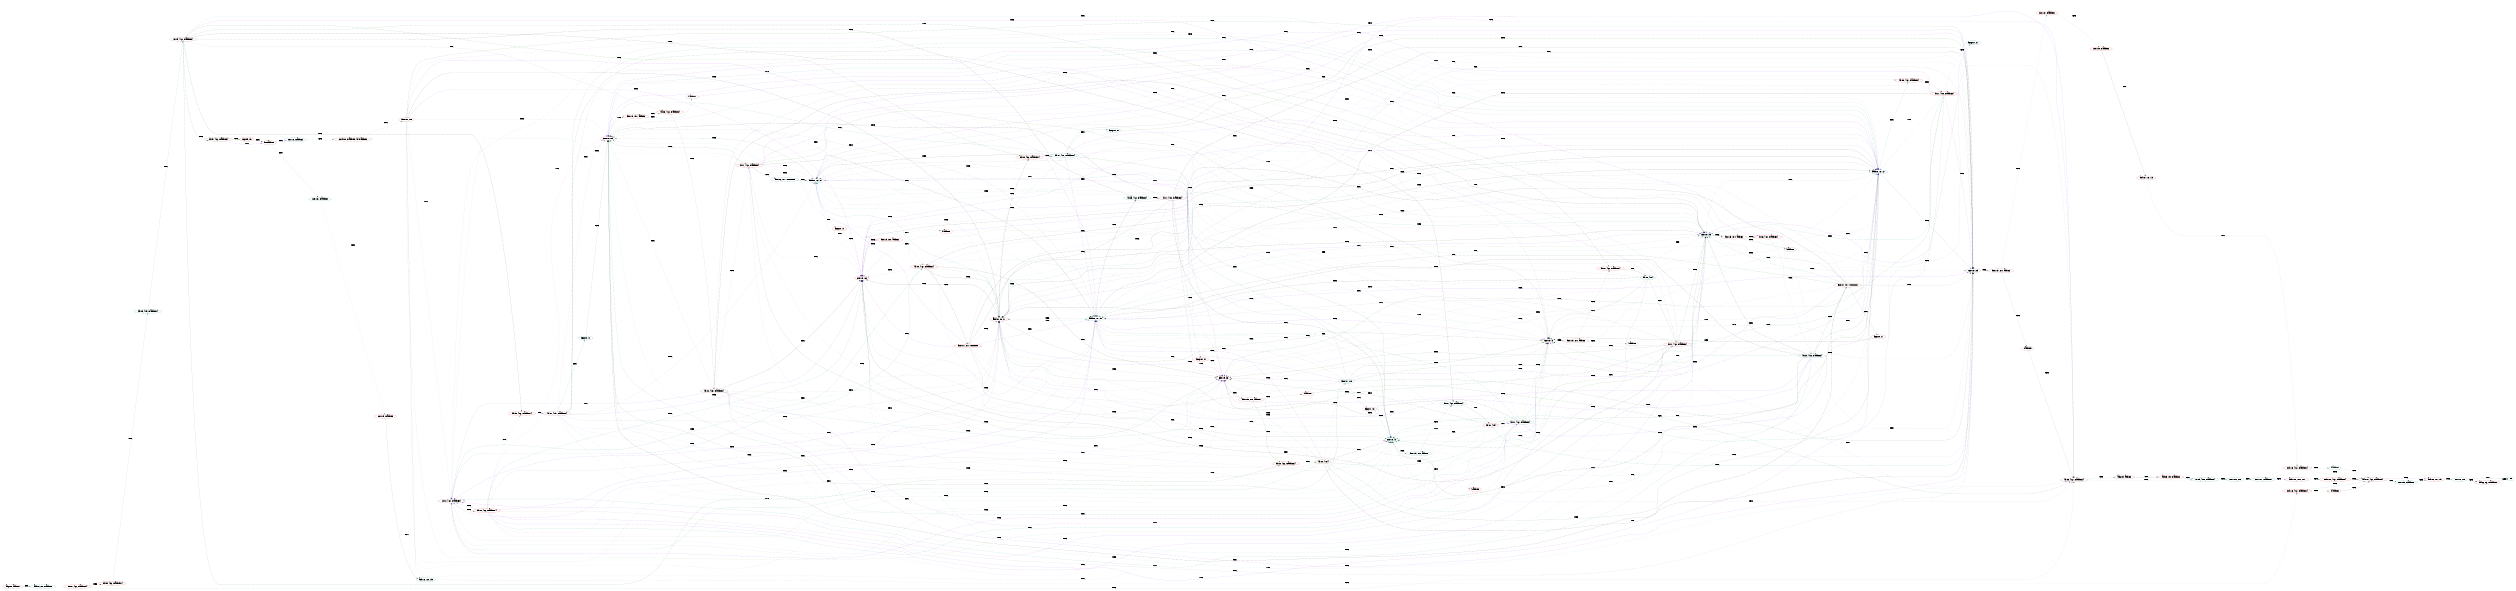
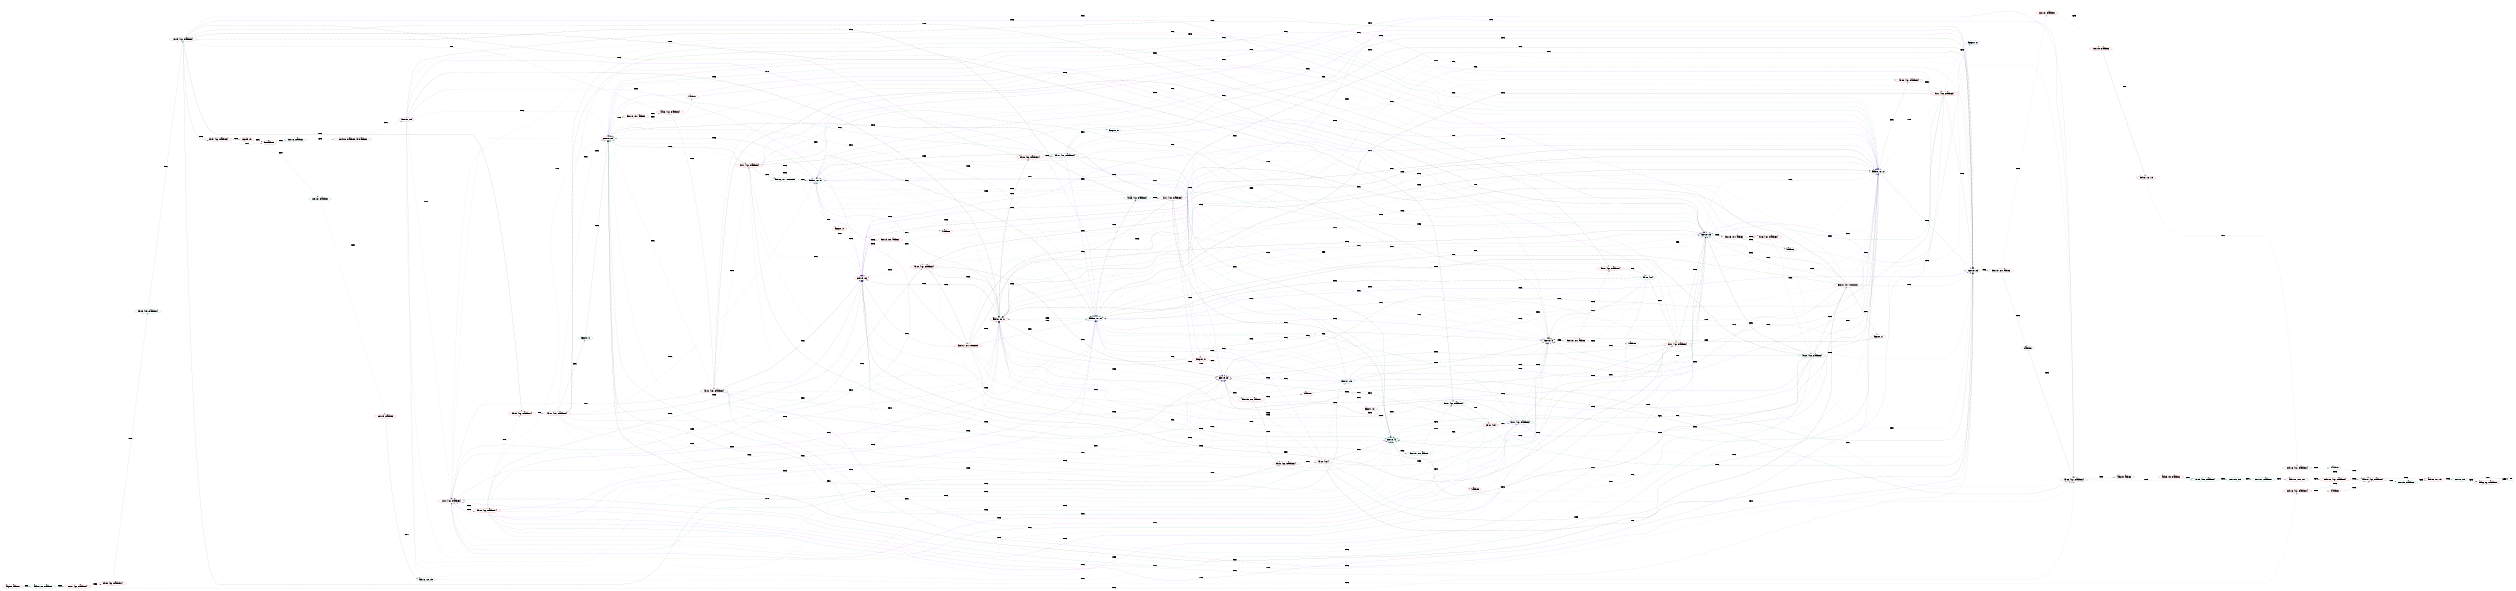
  digraph {
    rankdir=LR
    node [color=red]
    edge [color=purple style=dashed]
    n1 [color=brown label="adrp x8 , address"]
    n2 [color=teal label="add x8 , x8 , # address"]
    n3 [label="str x0 , [ sp , # address ]"]
    n4 [label="ldr x9 , [ sp , # address ]"]
    n5 [color=brown label="ldr x8 , [ sp , # address ]"]
    n6 [color=teal label="ldr x9 , [ x9 , # address ]"]
    n7 [color=brown label="adrp x9 , address"]
    n8 [color=teal label="str x9 , [ x8 , # address ]"]
    n9 [color=brown label="str x9 , [ sp , # address ]"]
    n10 [color=brown label="ldr x9 , [ sp , # address ]"]
    n11 [label="ldr x9 , [ sp , # address ]"]
    n12 [label="ldr x8 , [ sp , # address ]"]
    n13 [color=teal label="ldr x8 , [ sp , # address ]"]
    n14 [label="ldr x8 , [ sp , # address ]"]
    n15 [color=teal label="ldr x8 , [ sp , # address ]"]
    n16 [label="ldr x8 , [ sp , # address ]"]
    n17 [label="ldr x8 , [ sp , # address ]"]
    n18 [label="ldr x8 , [ sp , # address ]"]
    n19 [label="ldr x8 , [ sp , # address ]"]
    n20 [label="cmp x9 , x8"]
    n21 [color=brown label="b.ne address"]
    n22 [color=brown label="ldr s1 , [ x9 , # address ]"]
    n23 [color=brown label="ldr s0 , [ x8 , # address ]"]
    n24 [color=brown label="ldr s1 , [ x8 , # address ]"]
    n25 [color=brown label="ldr s0 , [ x8 ]"]
    n26 [label="ldr s0 , [ x8 ]"]
    n27 [label="ldr s1 , [ x8 , # address ]"]
    n28 [color=teal label="ldr s0 , [ x8 , # address ]"]
    n29 [color=teal label="ldr s0 , [ x8 ]"]
    n30 [color=teal label="ldr s1 , [ x8 , # address ]"]
    n31 [color=teal label="mov w8 , # address"]
    n32 [color=teal label="mov w8 , # address"]
    n33 [color=brown label="movk w8 , # address , lsl # address"]
    n34 [label="mov w9 , # address"]
    n35 [color=brown label="fmov s0 , w8"]
    n36 [color=teal label="and w8 , w8 , w9"]
    n37 [color=brown label="str s0 , [ sp , # address ]"]
    n38 [label="cset w8 , mi"]
    n39 [label="cset w9 , mi"]
    n40 [color=teal label="fadd s0 , s1 , s0"]
    n41 [color=brown label="cset w9 , mi"]
    n42 [color=teal label="cset w9 , ls"]
    n43 [color=teal label="fadd s0 , s0 , s1"]
    n44 [color=teal label="cset w9 , mi"]
    n45 [color=brown label="cset w9 , ls"]
    n46 [label="fadd s0 , s0 , s1"]
    n47 [color=brown label="cset w9 , mi"]
    n48 [label="ldr s0 , [ sp , # address ]"]
    n49 [label="ldr s1 , [ sp , # address ]"]
    n50 [label="ldr s0 , [ sp , # address ]"]
    n51 [color=teal label="ldr s1 , [ sp , # address ]"]
    n52 [label="ldr s1 , [ sp , # address ]"]
    n53 [label="tbnz w8 , # 0 , address"]
    n54 [label="tbnz w9 , # 0 , address"]
    n55 [color=brown label="tbnz w9 , # 0 , address"]
    n56 [color=teal label="tbnz w9 , # 0 , address"]
    n57 [color=brown label="tbnz w9 , # 0 , address"]
    n58 [color=brown label="tbnz w9 , # 0 , address"]
    n59 [color=brown label="tbnz w9 , # 0 , address"]
    n60 [color=teal label="fsub s1 , s2 , s1"]
    n61 [color=teal label="fmov s2 , # 1 . 00000000"]
    n62 [label="fmov s1 , # 1 . 00000000"]
    n63 [color=teal label="fcmp s0 , s1"]
    n64 [label="fcmp s0 , s1"]
    n65 [color=brown label="b address"]
    n66 [label="strb w8 , [ sp , # address ]"]
    n67 [label="b address"]
    n68 [color=brown label="ldrb w8 , [ sp , # address ]"]
    n69 [color=teal label="mov w9 , # address"]
    n70 [label="and w8 , w8 , w9"]
    n71 [color=teal label="mov w0 , w8"]
    n72 [label="b address"]
    n73 [label="add x9 , x9 , # address"]
    n74 [color=teal label="mov w10 , # 0"]
    n75 [color=brown label="add sp , sp , # address"]
    n76 [color=teal label=ret]
    n77 [label="fcmp s0 , s1"]
    n78 [label="b address"]
    n79 [color=teal label="fmov s1 , wzr"]
    n80 [color=teal label="mov w11 , # address"]
    n81 [color=brown label="and w10 , w10 , w11"]
    n82 [label="strb w10 , [ sp , # address ]"]
    n83 [color=brown label="fcmp s1 , s0"]
    n84 [label="b address"]
    n85 [color=teal label="fcmp s0 , s1"]
    n86 [color=brown label="b address"]
    n87 [color=brown label="fmov s1 , # 1 . 00000000"]
    n88 [color=brown label="fcmp s0 , s1"]
    n89 [color=brown label="b address"]
    n90 [color=teal label="fcmp s0 , s1"]
    n91 [label="mov w8 , # address"]
    n92 [color=brown label="b address"]
    n93 [label="mov w9 , # address"]
    n94 [color=brown label="and w8 , w8 , w9"]
    n95 [color=brown label="strb w8 , [ sp , # address ]"]
    n96 [color=teal label="b address"]
    n1 -> n2 [color=teal label=CFG]
+   n2 -> n3 [color=darkgreen label=CFG]
    n3 -> n4 [color=black label=DFG style=dotted]
    n3 -> n5 [color=darkgreen label=DFG style=dotted]
    n4 -> n6 [color=teal label=DFG]
    n5 -> n7 [color=teal label=CFG]
    n5 -> n8 [color=teal label=DFG style=dotted]
    n6 -> n9 [color=teal label=DFG]
-   n7 -> n73 [color=black label=CFG]
    n8 -> n74 [color=teal label=CFG]
    n9 -> n10 [color=darkgreen label=DFG]
    n9 -> n11 [color=black label=DFG]
    n9 -> n12 [color=black label=DFG style=dotted]
    n9 -> n13 [color=black label=DFG]
    n9 -> n14 [color=darkgreen label=DFG]
    n9 -> n15 [color=black label=DFG]
    n9 -> n16 [color=teal label=DFG style=dotted]
    n9 -> n17 [label=DFG]
    n9 -> n18 [color=darkgreen label=DFG]
    n9 -> n19 [color=darkgreen label=DFG]
    n10 -> n20 [color=darkgreen label=CFG]
    n10 -> n21 [label=DFG]
    n11 -> n22 [label=DFG style=dotted]
    n12 -> n23 [label=DFG]
    n13 -> n24 [color=black label=DFG style=dotted]
    n14 -> n25 [color=darkgreen label=DFG style=dotted]
    n15 -> n26 [color=black label=DFG]
    n16 -> n27 [color=black label=DFG style=dotted]
    n17 -> n28 [color=darkgreen label=DFG style=dotted]
    n18 -> n29 [color=black label=DFG]
    n19 -> n30 [color=black label=DFG style=dotted]
    n20 -> n21 [color=black label=CFG style=dotted]
    n21 -> n31 [label=CFG]
    n21 -> n32 [color=black label=CFG style=dotted]
    n22 -> n38 [label=DFG style=dotted]
    n22 -> n39 [label=DFG]
    n22 -> n40 [label=DFG style=dotted]
    n22 -> n41 [label=DFG style=dotted]
    n22 -> n42 [color=teal label=DFG style=dotted]
    n22 -> n43 [color=teal label=DFG]
    n22 -> n44 [color=darkgreen label=DFG]
    n22 -> n45 [color=black label=DFG style=dotted]
    n22 -> n46 [color=black label=DFG style=dotted]
    n22 -> n47 [color=teal label=DFG style=dotted]
    n22 -> n60 [color=darkgreen label=DFG style=dotted]
    n22 -> n63 [color=teal label=CFG]
    n23 -> n37 [label=DFG]
    n23 -> n38 [color=darkgreen label=DFG style=dotted]
    n23 -> n39 [color=black label=DFG]
    n23 -> n40 [color=darkgreen label=DFG style=dotted]
    n23 -> n41 [color=teal label=DFG]
    n23 -> n42 [color=black label=DFG style=dotted]
    n23 -> n43 [color=black label=DFG style=dotted]
    n23 -> n44 [color=black label=DFG]
    n23 -> n45 [label=DFG]
    n23 -> n46 [color=darkgreen label=DFG style=dotted]
    n23 -> n47 [label=DFG]
    n23 -> n49 [label=CFG style=dotted]
    n24 -> n38 [color=black label=DFG]
    n24 -> n39 [label=DFG]
    n24 -> n40 [color=teal label=DFG style=dotted]
    n24 -> n41 [label=DFG]
    n24 -> n42 [color=black label=DFG]
    n24 -> n43 [color=teal label=DFG style=dotted]
    n24 -> n44 [color=teal label=DFG]
    n24 -> n45 [label=DFG style=dotted]
    n24 -> n46 [color=darkgreen label=DFG]
    n24 -> n47 [color=black label=DFG]
    n24 -> n60 [color=teal label=DFG style=dotted]
    n24 -> n77 [color=black label=CFG style=dotted]
    n25 -> n37 [color=teal label=DFG]
    n25 -> n38 [color=black label=DFG style=dotted]
    n25 -> n39 [color=darkgreen label=DFG style=dotted]
    n25 -> n40 [label=DFG]
    n25 -> n41 [color=black label=DFG style=dotted]
    n25 -> n42 [color=black label=DFG]
    n25 -> n43 [color=darkgreen label=DFG]
    n25 -> n44 [color=teal label=DFG]
    n25 -> n45 [color=teal label=DFG]
    n25 -> n46 [color=black label=DFG style=dotted]
    n25 -> n47 [color=black label=DFG]
    n25 -> n79 [color=teal label=CFG style=dotted]
    n26 -> n37 [color=darkgreen label=DFG style=dotted]
    n26 -> n38 [color=teal label=DFG style=dotted]
    n26 -> n39 [color=black label=DFG style=dotted]
    n26 -> n40 [color=darkgreen label=DFG style=dotted]
    n26 -> n41 [color=darkgreen label=DFG]
    n26 -> n42 [color=darkgreen label=DFG style=dotted]
    n26 -> n43 [color=darkgreen label=DFG]
    n26 -> n44 [label=DFG style=dotted]
    n26 -> n45 [label=DFG style=dotted]
    n26 -> n46 [color=teal label=DFG style=dotted]
    n26 -> n47 [color=teal label=DFG]
    n26 -> n51 [label=CFG]
    n27 -> n38 [label=DFG]
    n27 -> n39 [label=DFG style=dotted]
    n27 -> n40 [color=black label=DFG]
    n27 -> n41 [color=darkgreen label=DFG]
    n27 -> n42 [color=teal label=DFG]
    n27 -> n43 [color=teal label=DFG style=dotted]
    n27 -> n44 [color=teal label=DFG]
    n27 -> n45 [color=darkgreen label=DFG style=dotted]
    n27 -> n46 [color=teal label=DFG style=dotted]
    n27 -> n47 [label=DFG]
    n27 -> n60 [label=DFG style=dotted]
    n27 -> n85 [color=teal label=CFG style=dotted]
    n28 -> n37 [color=teal label=DFG]
    n28 -> n38 [label=DFG style=dotted]
    n28 -> n39 [color=teal label=DFG style=dotted]
    n28 -> n40 [color=black label=DFG]
    n28 -> n41 [label=DFG]
    n28 -> n42 [color=black label=DFG]
    n28 -> n43 [color=darkgreen label=DFG]
    n28 -> n44 [color=black label=DFG]
    n28 -> n45 [color=teal label=DFG]
    n28 -> n46 [label=DFG]
    n28 -> n47 [label=DFG style=dotted]
    n28 -> n87 [color=darkgreen label=CFG]
    n29 -> n37 [label=DFG]
    n29 -> n38 [label=DFG]
    n29 -> n39 [color=darkgreen label=DFG style=dotted]
    n29 -> n40 [color=teal label=DFG style=dotted]
    n29 -> n41 [label=DFG style=dotted]
    n29 -> n42 [color=darkgreen label=DFG style=dotted]
    n29 -> n43 [label=DFG style=dotted]
    n29 -> n44 [label=DFG style=dotted]
    n29 -> n45 [color=darkgreen label=DFG]
    n29 -> n46 [color=black label=DFG]
    n29 -> n47 [color=teal label=DFG style=dotted]
    n29 -> n52 [color=darkgreen label=CFG]
    n30 -> n38 [color=teal label=DFG]
    n30 -> n39 [color=teal label=DFG style=dotted]
    n30 -> n40 [label=DFG]
    n30 -> n41 [label=DFG]
    n30 -> n42 [color=darkgreen label=DFG]
    n30 -> n43 [label=DFG]
    n30 -> n44 [color=teal label=DFG style=dotted]
    n30 -> n45 [label=DFG style=dotted]
    n30 -> n46 [color=darkgreen label=DFG style=dotted]
    n30 -> n47 [color=darkgreen label=DFG]
    n30 -> n60 [color=black label=DFG]
    n30 -> n90 [color=teal label=CFG]
    n31 -> n33 [color=teal label=CFG style=dotted]
    n32 -> n34 [color=teal label=CFG style=dotted]
    n33 -> n35 [color=darkgreen label=CFG style=dotted]
    n34 -> n36 [color=darkgreen label=CFG]
    n35 -> n37 [label=DFG style=dotted]
-   n35 -> n38 [label=DFG style=dotted]
+   n38 -> n35 [label=DFG style=dotted]
    n35 -> n39 [label=DFG]
    n35 -> n40 [label=DFG]
    n35 -> n41 [label=DFG style=dotted]
    n35 -> n42 [color=teal label=DFG style=dotted]
    n35 -> n43 [label=DFG style=dotted]
    n35 -> n44 [color=teal label=DFG style=dotted]
    n35 -> n45 [color=darkgreen label=DFG style=dotted]
    n35 -> n46 [color=black label=DFG]
    n35 -> n47 [color=darkgreen label=DFG]
    n36 -> n66 [label=CFG style=dotted]
    n37 -> n48 [color=darkgreen label=DFG style=dotted]
    n37 -> n49 [color=teal label=DFG style=dotted]
    n37 -> n50 [color=teal label=DFG]
    n37 -> n51 [label=DFG]
    n37 -> n52 [label=DFG style=dotted]
    n38 -> n53 [color=darkgreen label=DFG style=dotted]
    n39 -> n54 [label=DFG]
    n40 -> n13 [color=black label=CFG]
    n40 -> n37 [label=DFG]
    n40 -> n38 [color=black label=DFG style=dotted]
    n40 -> n39 [color=black label=DFG style=dotted]
    n40 -> n41 [color=black label=DFG style=dotted]
    n40 -> n42 [color=teal label=DFG style=dotted]
    n40 -> n43 [color=teal label=DFG style=dotted]
    n40 -> n44 [color=darkgreen label=DFG style=dotted]
    n40 -> n45 [label=DFG]
    n40 -> n46 [color=black label=DFG style=dotted]
    n40 -> n47 [label=DFG]
    n41 -> n55 [color=black label=DFG]
    n42 -> n56 [color=darkgreen label=DFG style=dotted]
    n43 -> n16 [color=teal label=CFG]
    n43 -> n37 [color=darkgreen label=DFG style=dotted]
    n43 -> n38 [color=teal label=DFG]
    n43 -> n39 [label=DFG]
    n43 -> n40 [color=darkgreen label=DFG style=dotted]
    n43 -> n41 [color=darkgreen label=DFG style=dotted]
    n43 -> n42 [color=teal label=DFG style=dotted]
    n43 -> n44 [color=darkgreen label=DFG style=dotted]
    n43 -> n45 [color=darkgreen label=DFG style=dotted]
    n43 -> n46 [color=teal label=DFG]
    n43 -> n47 [color=teal label=DFG]
    n44 -> n57 [color=black label=DFG]
    n45 -> n58 [color=teal label=DFG style=dotted]
    n46 -> n19 [color=black label=CFG]
    n46 -> n37 [label=DFG]
    n46 -> n38 [color=teal label=DFG style=dotted]
    n46 -> n39 [color=black label=DFG]
    n46 -> n40 [color=teal label=DFG style=dotted]
    n46 -> n41 [color=darkgreen label=DFG style=dotted]
    n46 -> n42 [color=teal label=DFG style=dotted]
    n46 -> n43 [color=black label=DFG]
    n46 -> n44 [label=DFG]
    n46 -> n45 [color=darkgreen label=DFG]
    n46 -> n47 [color=black label=DFG style=dotted]
    n47 -> n59 [color=darkgreen label=DFG]
    n48 -> n11 [color=teal label=CFG style=dotted]
    n48 -> n37 [color=teal label=DFG]
    n48 -> n38 [label=DFG style=dotted]
    n48 -> n39 [color=teal label=DFG]
    n48 -> n40 [label=DFG]
    n48 -> n41 [label=DFG style=dotted]
    n48 -> n42 [color=darkgreen label=DFG style=dotted]
    n48 -> n43 [label=DFG]
    n48 -> n44 [label=DFG]
    n48 -> n45 [color=teal label=DFG]
    n48 -> n46 [color=black label=DFG style=dotted]
    n48 -> n47 [color=black label=DFG style=dotted]
    n49 -> n38 [color=darkgreen label=DFG]
    n49 -> n39 [color=darkgreen label=DFG style=dotted]
    n49 -> n40 [color=black label=DFG]
    n49 -> n41 [color=darkgreen label=DFG]
    n49 -> n42 [label=DFG style=dotted]
    n49 -> n43 [label=DFG]
    n49 -> n44 [label=DFG style=dotted]
    n49 -> n45 [color=darkgreen label=DFG]
    n49 -> n46 [label=DFG style=dotted]
    n49 -> n47 [label=DFG]
    n49 -> n60 [label=DFG style=dotted]
    n49 -> n61 [color=black label=CFG]
    n50 -> n37 [color=teal label=DFG]
    n50 -> n38 [color=teal label=DFG style=dotted]
    n50 -> n39 [label=DFG style=dotted]
    n50 -> n40 [color=darkgreen label=DFG style=dotted]
    n50 -> n41 [color=black label=DFG]
    n50 -> n42 [label=DFG style=dotted]
    n50 -> n43 [color=black label=DFG]
    n50 -> n44 [label=DFG style=dotted]
    n50 -> n45 [color=teal label=DFG style=dotted]
    n50 -> n46 [color=black label=DFG]
    n50 -> n47 [label=DFG style=dotted]
    n50 -> n62 [color=black label=CFG]
    n51 -> n38 [color=teal label=DFG]
    n51 -> n39 [color=teal label=DFG style=dotted]
    n51 -> n40 [color=teal label=DFG]
    n51 -> n41 [color=black label=DFG]
    n51 -> n42 [color=teal label=DFG style=dotted]
    n51 -> n43 [label=DFG]
    n51 -> n44 [color=darkgreen label=DFG]
    n51 -> n45 [color=darkgreen label=DFG style=dotted]
    n51 -> n46 [color=darkgreen label=DFG style=dotted]
    n51 -> n47 [label=DFG style=dotted]
    n51 -> n60 [color=teal label=DFG style=dotted]
    n52 -> n38 [color=black label=DFG style=dotted]
    n52 -> n39 [color=black label=DFG]
    n52 -> n40 [color=black label=DFG style=dotted]
    n52 -> n41 [color=darkgreen label=DFG]
    n52 -> n42 [color=darkgreen label=DFG]
    n52 -> n43 [color=teal label=DFG]
    n52 -> n44 [color=darkgreen label=DFG]
    n52 -> n45 [color=black label=DFG style=dotted]
    n52 -> n46 [color=darkgreen label=DFG]
    n52 -> n47 [color=darkgreen label=DFG style=dotted]
    n52 -> n60 [color=black label=DFG style=dotted]
    n53 -> n12 [color=teal label=CFG style=dotted]
    n53 -> n65 [color=teal label=CFG]
    n54 -> n50 [color=teal label=CFG style=dotted]
    n54 -> n72 [color=darkgreen label=CFG style=dotted]
    n55 -> n14 [color=darkgreen label=CFG]
    n55 -> n78 [color=black label=CFG style=dotted]
    n56 -> n15 [color=black label=CFG style=dotted]
    n56 -> n84 [label=CFG style=dotted]
    n57 -> n17 [color=black label=CFG]
    n57 -> n86 [color=darkgreen label=CFG]
    n58 -> n18 [color=black label=CFG style=dotted]
    n58 -> n89 [color=teal label=CFG style=dotted]
    n59 -> n91 [color=teal label=CFG style=dotted]
    n59 -> n92 [color=teal label=CFG]
    n60 -> n38 [color=darkgreen label=DFG]
    n60 -> n39 [label=DFG style=dotted]
    n60 -> n40 [color=teal label=DFG style=dotted]
    n60 -> n41 [color=darkgreen label=DFG style=dotted]
    n60 -> n42 [color=teal label=DFG]
    n60 -> n43 [label=DFG style=dotted]
    n60 -> n44 [color=black label=DFG style=dotted]
    n60 -> n45 [label=DFG style=dotted]
    n60 -> n46 [color=teal label=DFG]
    n60 -> n47 [label=DFG]
    n60 -> n64 [color=teal label=CFG style=dotted]
    n61 -> n60 [color=black label=DFG]
    n62 -> n38 [color=teal label=DFG style=dotted]
    n62 -> n39 [label=DFG]
    n62 -> n40 [label=DFG]
    n62 -> n41 [label=DFG style=dotted]
    n62 -> n42 [color=darkgreen label=DFG]
    n62 -> n43 [color=black label=DFG]
    n62 -> n44 [color=black label=DFG]
    n62 -> n45 [color=black label=DFG style=dotted]
    n62 -> n46 [color=teal label=DFG style=dotted]
    n62 -> n47 [color=teal label=DFG style=dotted]
    n62 -> n60 [label=DFG]
    n63 -> n38 [color=darkgreen label=CFG]
    n64 -> n39 [label=CFG style=dotted]
    n65 -> n5 [label=CFG]
    n66 -> n67 [color=darkgreen label=CFG style=dotted]
    n66 -> n68 [color=teal label=DFG]
    n67 -> n68 [color=black label=CFG]
    n68 -> n69 [color=darkgreen label=CFG style=dotted]
    n68 -> n70 [label=DFG]
    n69 -> n70 [color=teal label=CFG style=dotted]
    n70 -> n71 [color=teal label=DFG]
    n71 -> n75 [color=black label=CFG style=dotted]
    n71 -> n76 [color=black label=DFG]
    n72 -> n5 [label=CFG]
    n73 -> n8 [color=teal label=CFG]
    n74 -> n80 [color=teal label=CFG]
    n75 -> n76 [color=darkgreen label=CFG]
    n77 -> n41 [label=CFG style=dotted]
    n78 -> n5 [color=darkgreen label=CFG]
    n79 -> n38 [color=darkgreen label=DFG]
    n79 -> n39 [color=black label=DFG style=dotted]
    n79 -> n40 [color=black label=DFG style=dotted]
    n79 -> n41 [label=DFG]
    n79 -> n42 [label=DFG style=dotted]
    n79 -> n43 [label=DFG]
    n79 -> n44 [color=darkgreen label=DFG]
    n79 -> n45 [color=darkgreen label=DFG]
    n79 -> n46 [label=DFG]
    n79 -> n47 [color=darkgreen label=DFG]
    n79 -> n60 [label=DFG]
    n79 -> n83 [label=CFG]
    n80 -> n81 [label=CFG]
    n81 -> n82 [color=teal label=CFG style=dotted]
    n82 -> n68 [color=black label=DFG]
    n83 -> n42 [color=teal label=CFG]
    n84 -> n5 [label=CFG style=dotted]
    n85 -> n44 [label=CFG]
    n86 -> n5 [color=darkgreen label=CFG style=dotted]
    n87 -> n38 [color=black label=DFG]
    n87 -> n39 [color=black label=DFG]
    n87 -> n40 [color=darkgreen label=DFG]
    n87 -> n41 [label=DFG style=dotted]
    n87 -> n42 [color=darkgreen label=DFG style=dotted]
    n87 -> n43 [label=DFG style=dotted]
    n87 -> n44 [color=teal label=DFG]
    n87 -> n45 [label=DFG]
    n87 -> n46 [color=black label=DFG style=dotted]
    n87 -> n47 [color=black label=DFG style=dotted]
    n87 -> n60 [color=darkgreen label=DFG style=dotted]
    n87 -> n88 [color=darkgreen label=CFG]
    n88 -> n45 [color=black label=CFG]
    n89 -> n5 [label=CFG style=dotted]
    n90 -> n47 [color=darkgreen label=CFG]
    n91 -> n93 [color=darkgreen label=CFG style=dotted]
    n92 -> n5 [color=darkgreen label=CFG]
    n93 -> n94 [color=black label=CFG]
    n94 -> n95 [color=darkgreen label=CFG style=dotted]
    n95 -> n68 [color=darkgreen label=DFG style=dotted]
    n95 -> n96 [color=darkgreen label=CFG style=dotted]
    n96 -> n68 [color=black label=CFG style=dotted]
  }
